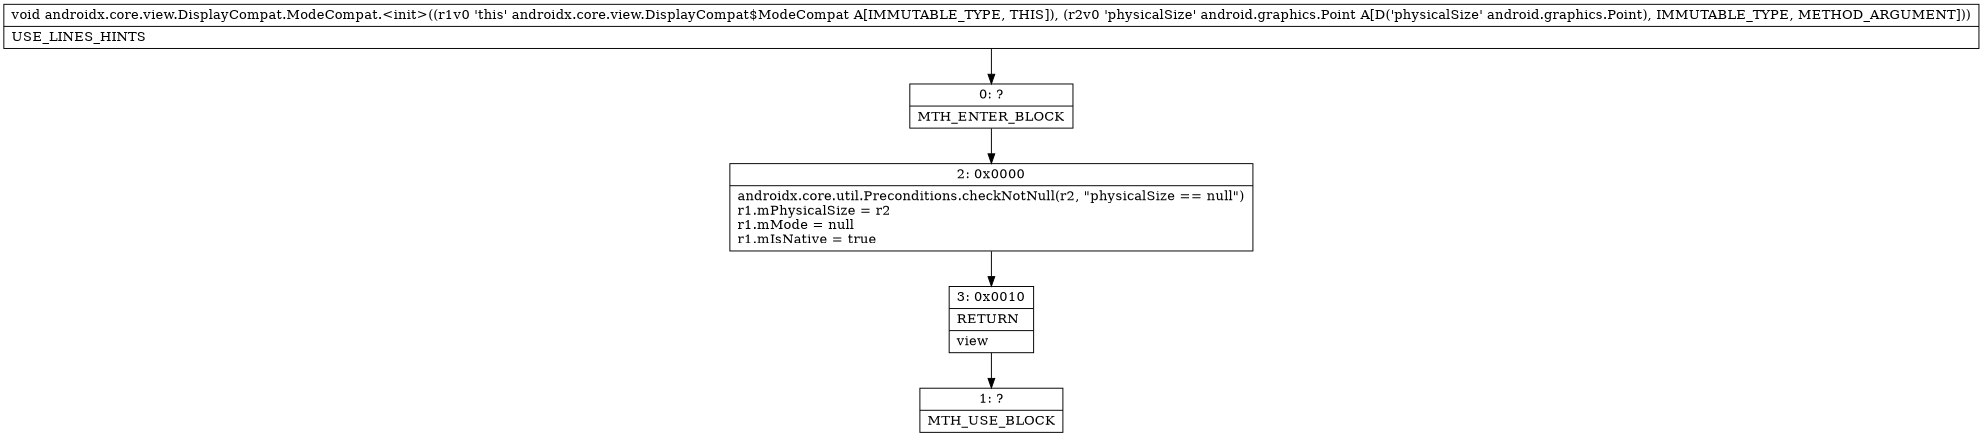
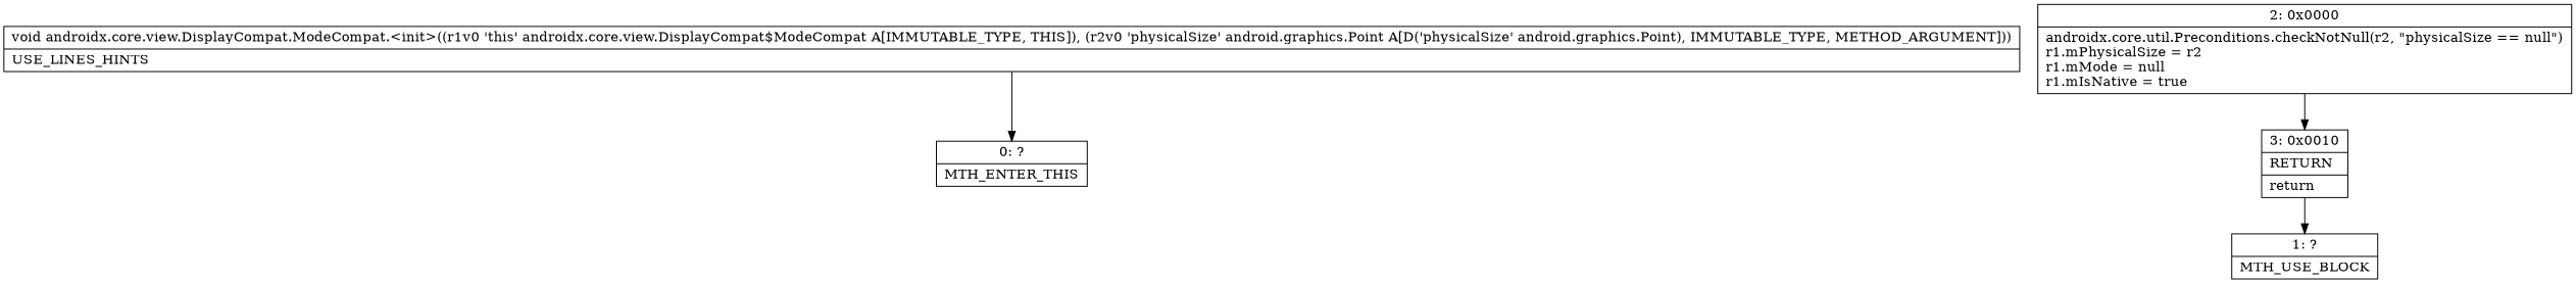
  digraph {
    node [shape=record]
-   n1 [label="{0\:\ ?|MTH_ENTER_BLOCK\l}"]
+   n1 [label="{0\:\ ?|MTH_ENTER_THIS\l}"]
    n2 [label="{2\:\ 0x0000|androidx.core.util.Preconditions.checkNotNull(r2, \"physicalSize == null\")\lr1.mPhysicalSize = r2\lr1.mMode = null\lr1.mIsNative = true\l}"]
-   n3 [label="{3\:\ 0x0010|RETURN\l|view\l}"]
+   n3 [label="{3\:\ 0x0010|RETURN\l|return\l}"]
    n4 [label="{1\:\ ?|MTH_USE_BLOCK\l}"]
    n5 [label="{void androidx.core.view.DisplayCompat.ModeCompat.\<init\>((r1v0 'this' androidx.core.view.DisplayCompat$ModeCompat A[IMMUTABLE_TYPE, THIS]), (r2v0 'physicalSize' android.graphics.Point A[D('physicalSize' android.graphics.Point), IMMUTABLE_TYPE, METHOD_ARGUMENT]))  | USE_LINES_HINTS\l}"]
-   n1 -> n2
    n2 -> n3
    n3 -> n4
    n5 -> n1
  }
